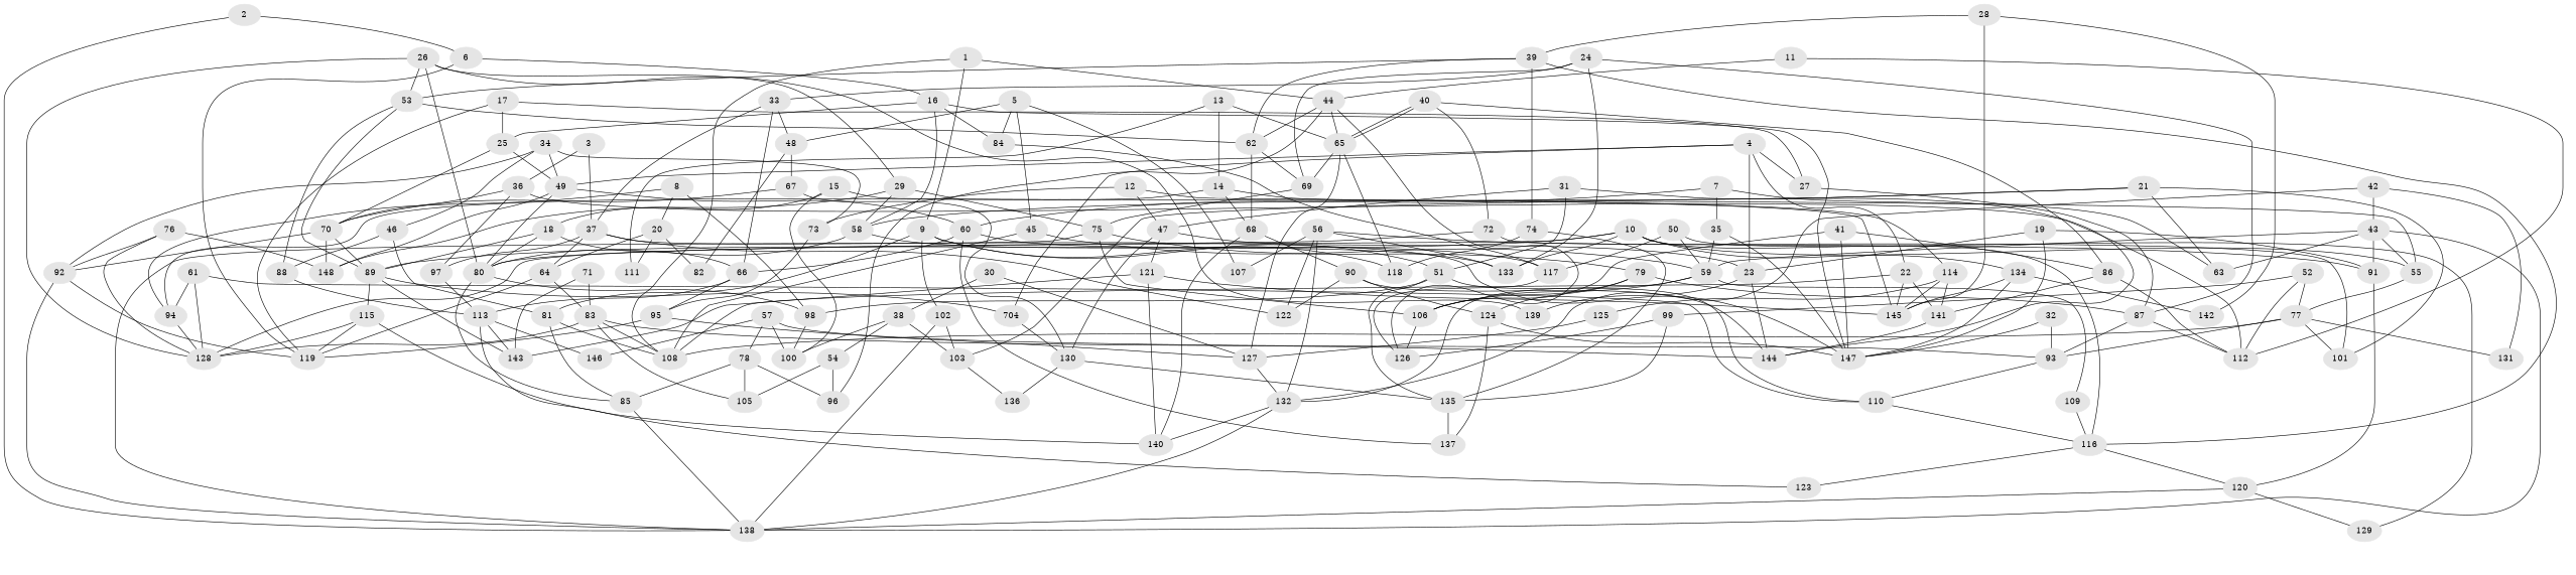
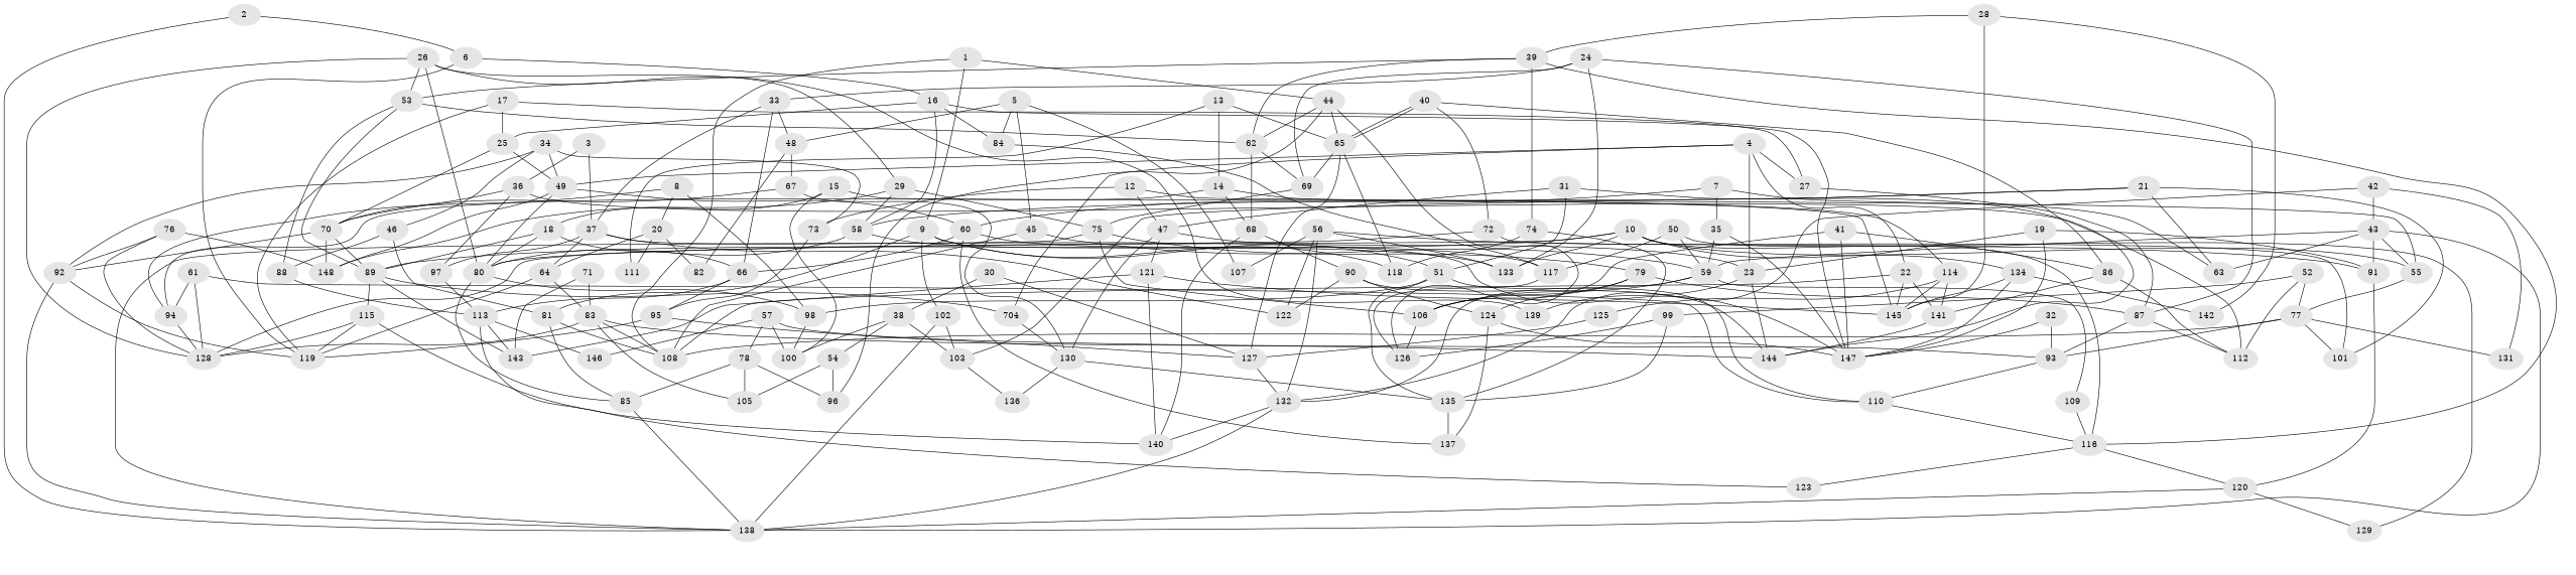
  graph {
    node [color=gray90 style=filled]
    1
    9
    44
    108
    51
    81
    102
    118
    65
    62
    96
    126
    2
    6
    138
    16
    119
    3
    36
    37
    112
    70
    97
    147
    64
    122
    4
    22
    23
    27
    49
    n32 [label=704]
    145
    141
    139
    144
    87
    60
    80
    148
    130
    5
    45
    48
    84
    107
    59
    82
    67
    117
    25
    58
    7
    35
    63
    66
    137
    8
    20
    94
    98
    111
    128
    100
    110
    135
    85
    103
    10
    55
    89
    116
    133
    134
    77
    143
    115
    120
    123
    142
-   11
    12
    47
    73
    121
    95
    13
    14
    68
    114
    69
    127
    90
    140
    125
    15
    18
    17
    113
    19
    91
    83
    21
    101
    136
    24
    33
    75
    93
    92
    26
    29
    53
    88
    28
    39
    74
    106
    79
    30
    38
    54
    132
    31
    32
    34
    46
    109
    105
    40
    72
    86
    41
    42
    43
    131
    50
    129
    52
    99
    56
    57
    78
    146
    61
    124
    71
    76
    1 -- 9
    1 -- 44
    1 -- 108
    9 -- 51
    9 -- 81
    9 -- 102
    9 -- 118
    44 -- 65
    44 -- 62
    44 -- 96
    44 -- 126
    51 -- 98
    51 -- 110
    51 -- 135
    81 -- 108
    81 -- 85
    102 -- 138
    102 -- 103
    65 -- 118
    65 -- 69
    65 -- 127
    62 -- 68
    62 -- 69
    2 -- 6
    2 -- 138
    6 -- 16
    6 -- 119
    16 -- 147
    16 -- 84
    16 -- 25
    16 -- 58
    3 -- 36
    3 -- 37
    36 -- 112
    36 -- 70
    36 -- 97
    37 -- 97
    37 -- 147
    37 -- 64
    37 -- 122
    70 -- 148
    70 -- 89
    70 -- 92
    97 -- 113
    64 -- 119
    64 -- 83
    4 -- 22
    4 -- 23
    4 -- 27
    4 -- 49
    4 -- n32
    22 -- 108
    22 -- 145
    22 -- 141
    23 -- 139
    23 -- 144
    27 -- 87
    49 -- 60
    49 -- 80
    49 -- 148
    n32 -- 130
    141 -- 144
    87 -- 112
    87 -- 93
    60 -- 117
    60 -- 66
    60 -- 137
    80 -- 98
    80 -- 85
    130 -- 135
    130 -- 136
    5 -- 45
    5 -- 48
    5 -- 84
    5 -- 107
    45 -- 108
    45 -- 59
    48 -- 82
    48 -- 67
    84 -- 117
    59 -- 106
    59 -- 132
    59 -- 109
    67 -- 70
    67 -- 130
    117 -- 126
    25 -- 70
    25 -- 49
    58 -- 80
    58 -- 133
    7 -- 60
    7 -- 35
    7 -- 63
    35 -- 147
    35 -- 59
    66 -- 95
    66 -- 113
    8 -- 20
    8 -- 94
    8 -- 98
    20 -- 64
    20 -- 82
    20 -- 111
    94 -- 128
    98 -- 100
    110 -- 116
    135 -- 137
    85 -- 138
    103 -- 136
    10 -- 128
    10 -- 55
    10 -- 89
    10 -- 116
    10 -- 133
    10 -- 134
    55 -- 77
    89 -- n32
    89 -- 143
    89 -- 115
    116 -- 120
    116 -- 123
    134 -- 147
    134 -- 145
    134 -- 142
    77 -- 108
    77 -- 101
    77 -- 93
    77 -- 131
    115 -- 119
    115 -- 128
    115 -- 140
    120 -- 138
    120 -- 129
-   11 -- 44
-   11 -- 112
    12 -- 145
    12 -- 47
    12 -- 73
    47 -- 23
    47 -- 130
    47 -- 121
    73 -- 95
    121 -- 145
    121 -- 143
    121 -- 140
    95 -- 119
    95 -- 127
    13 -- 65
    13 -- 111
    13 -- 14
    14 -- 94
    14 -- 68
    14 -- 114
    68 -- 90
    68 -- 140
    114 -- 145
    114 -- 141
    114 -- 125
    69 -- 75
    127 -- 132
    90 -- 122
    90 -- 144
    90 -- 124
    125 -- 127
    15 -- 100
    15 -- 55
    15 -- 18
    18 -- 80
    18 -- 66
    18 -- 89
    17 -- 119
    17 -- 27
    17 -- 25
    113 -- 143
    113 -- 123
    113 -- 146
    19 -- 147
    19 -- 23
    19 -- 91
    91 -- 120
    83 -- 108
    83 -- 144
    83 -- 128
    83 -- 105
    21 -- 58
    21 -- 63
    21 -- 103
    21 -- 101
    24 -- 87
    24 -- 133
    24 -- 69
    24 -- 33
    33 -- 37
    33 -- 48
    33 -- 66
    75 -- 138
    75 -- 106
    75 -- 79
    93 -- 110
    92 -- 138
    92 -- 119
    26 -- 139
    26 -- 80
    26 -- 128
    26 -- 29
    26 -- 53
    29 -- 148
    29 -- 58
    29 -- 75
    53 -- 62
    53 -- 89
    53 -- 88
    88 -- 113
    28 -- 145
    28 -- 142
    28 -- 39
    39 -- 62
    39 -- 116
    39 -- 53
    39 -- 74
    74 -- 118
    74 -- 135
    106 -- 126
    79 -- 87
    79 -- 106
    79 -- 124
    30 -- 127
    30 -- 38
    38 -- 100
    38 -- 103
    38 -- 54
    54 -- 96
    54 -- 105
    132 -- 138
    132 -- 140
    31 -- 51
    31 -- 144
    31 -- 47
    32 -- 147
    32 -- 93
    34 -- 49
    34 -- 73
    34 -- 92
    34 -- 46
    46 -- 81
    46 -- 88
    109 -- 116
    40 -- 65
    40 -- 65
    40 -- 72
    40 -- 86
    72 -- 80
    72 -- 101
    86 -- 112
    86 -- 141
    41 -- 147
    41 -- 106
    41 -- 86
    42 -- 132
    42 -- 43
    42 -- 131
    43 -- 138
    43 -- 59
    43 -- 63
    43 -- 55
    43 -- 91
    50 -- 59
    50 -- 117
    50 -- 129
    52 -- 112
    52 -- 77
    52 -- 99
    99 -- 126
    99 -- 135
    56 -- 122
    56 -- 107
    56 -- 133
    56 -- 91
    56 -- 132
    57 -- 100
    57 -- 93
    57 -- 78
    57 -- 146
    78 -- 96
    78 -- 85
    78 -- 105
    61 -- 94
    61 -- 128
    61 -- 110
    124 -- 147
    124 -- 137
    71 -- 143
    71 -- 83
    76 -- 148
    76 -- 128
    76 -- 92
  }
